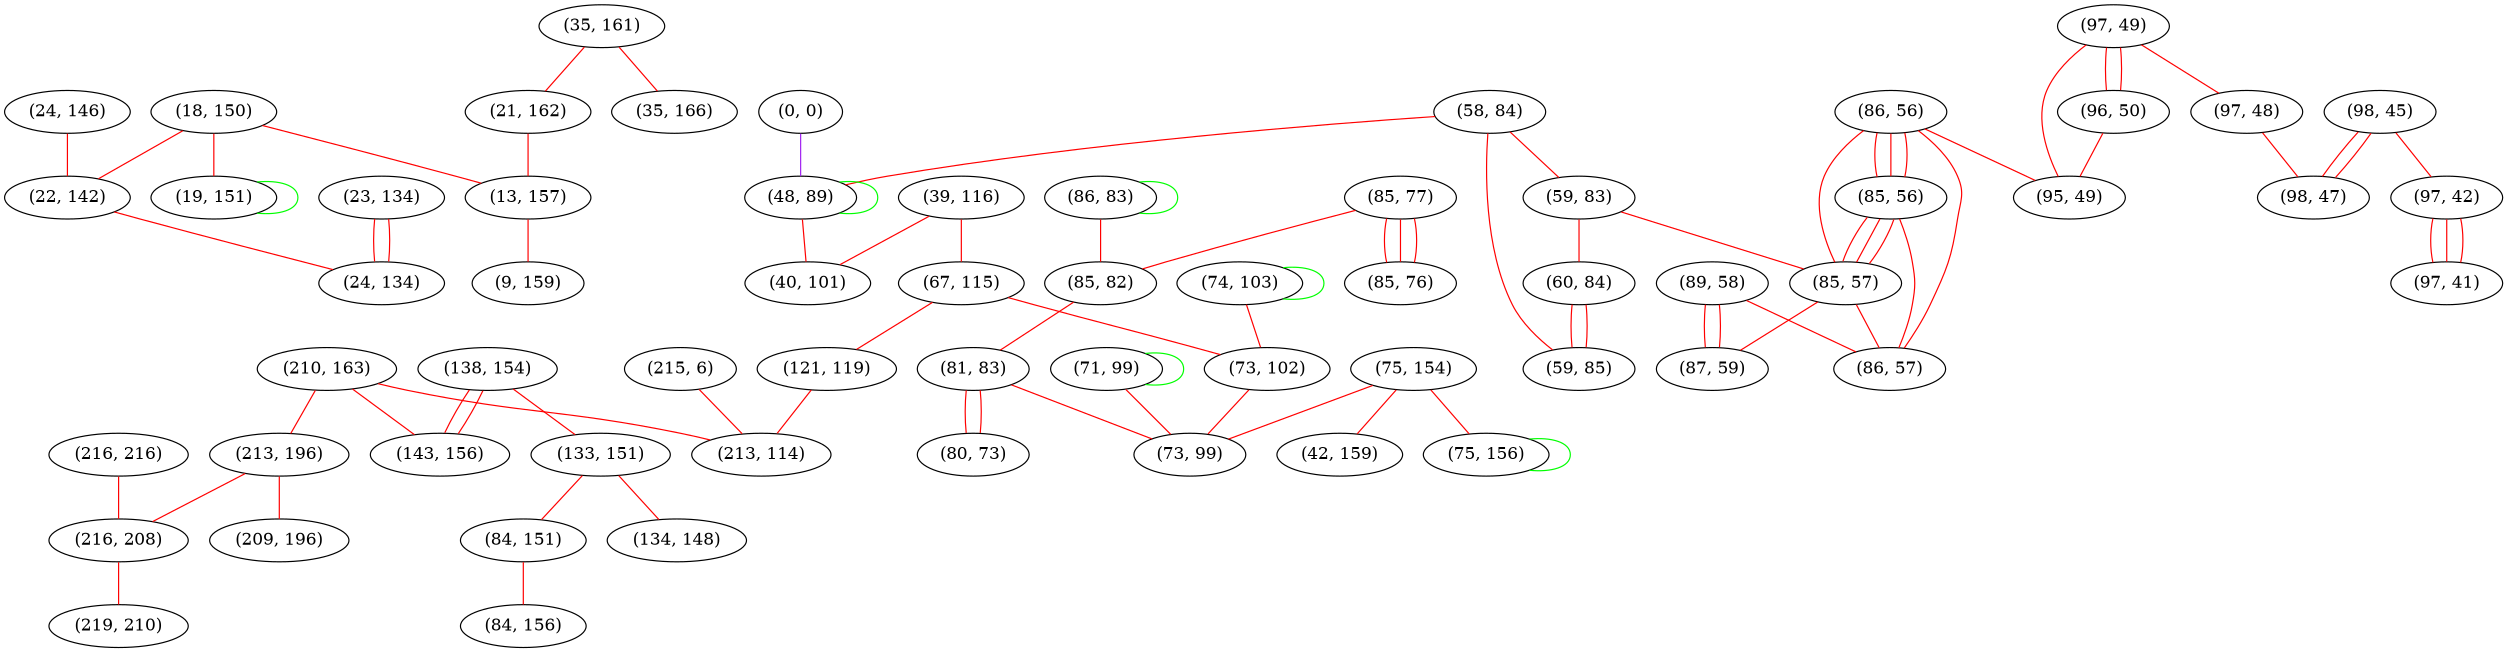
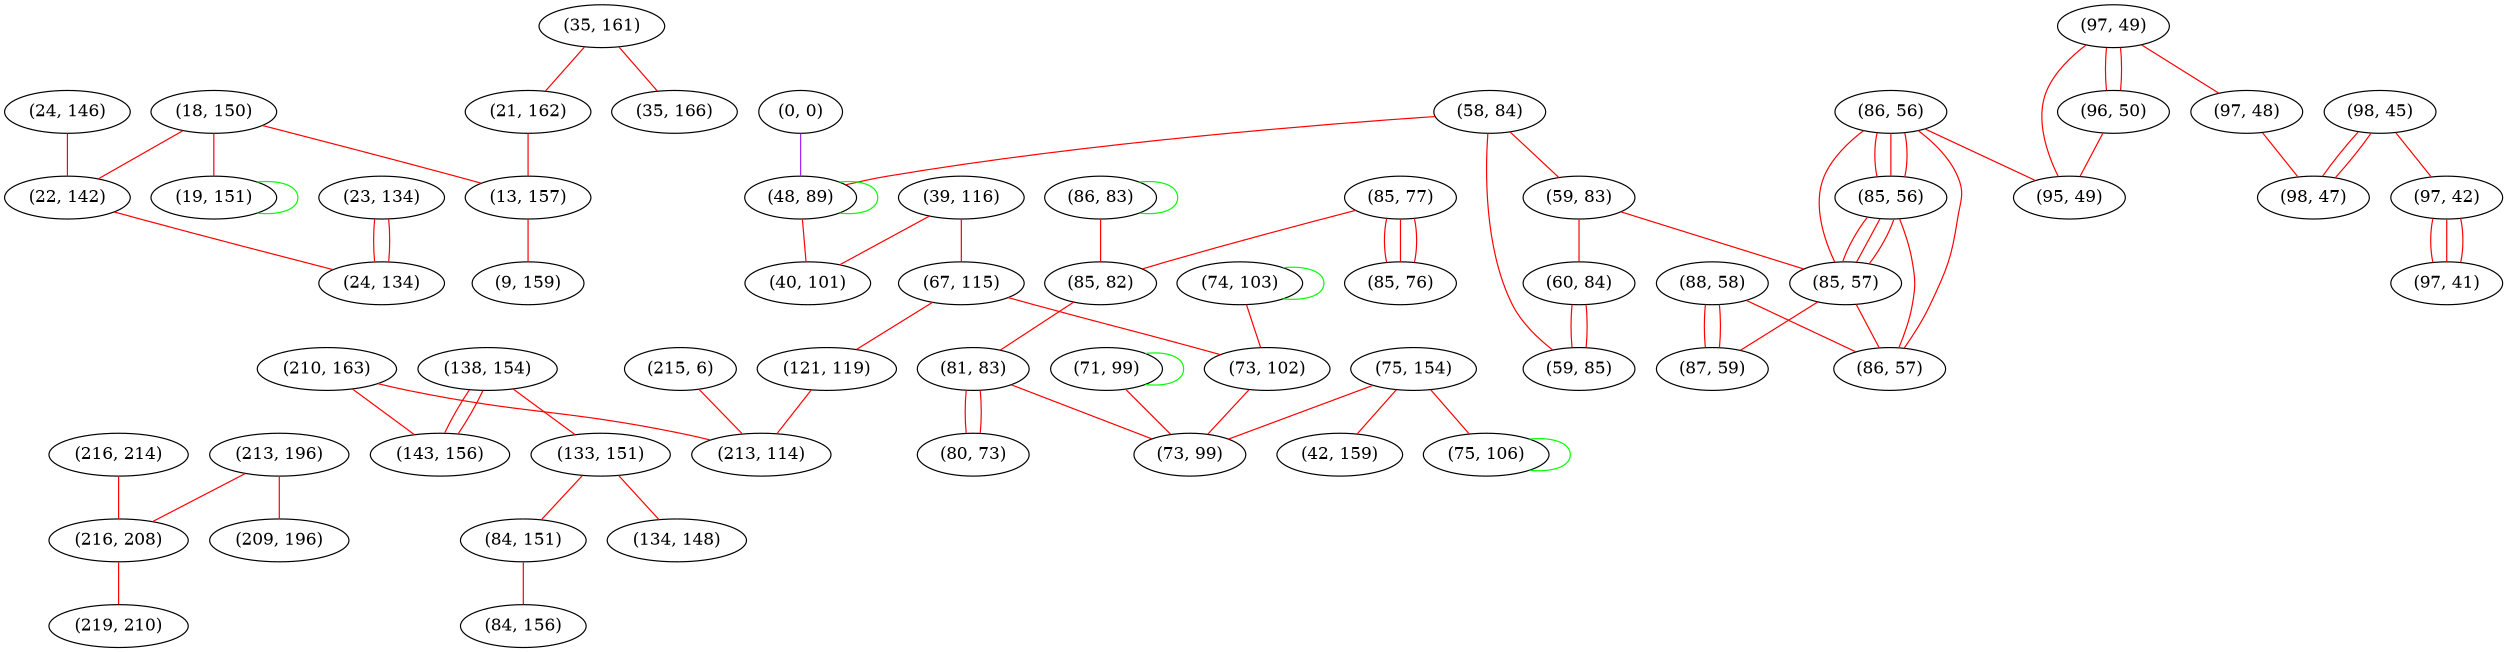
  graph {
    edge [color=red weight=1]
    "(18, 150)"
    "(22, 142)"
    "(13, 157)"
    "(19, 151)"
    "(24, 134)"
    "(9, 159)"
    "(210, 163)"
    "(213, 196)"
    "(143, 156)"
    "(213, 114)"
    "(216, 208)"
    "(209, 196)"
    "(58, 84)"
    "(48, 89)"
    "(59, 83)"
    "(59, 85)"
    "(40, 101)"
    "(85, 57)"
    "(60, 84)"
    "(86, 56)"
    "(85, 56)"
    "(86, 57)"
    "(95, 49)"
    "(87, 59)"
    "(97, 49)"
    "(97, 48)"
    "(96, 50)"
    "(98, 47)"
-   "(88, 58)" [label="(89, 58)"]
+   "(88, 58)"
    "(86, 83)"
    "(85, 82)"
    "(81, 83)"
    "(75, 154)"
-   "(75, 156)"
+   "(75, 156)" [label="(75, 106)"]
    "(42, 159)"
    "(73, 99)"
    "(84, 151)"
    "(84, 156)"
    "(0, 0)"
    "(138, 154)"
    "(133, 151)"
    "(134, 148)"
-   "(216, 214)" [label="(216, 216)"]
+   "(216, 214)"
    "(219, 210)"
    "(85, 77)"
    "(85, 76)"
    "(39, 116)"
    "(67, 115)"
    "(121, 119)"
    "(73, 102)"
    "(24, 146)"
    n52 [label="(80, 73)"]
    "(35, 161)"
    "(21, 162)"
    "(35, 166)"
    "(98, 45)"
    "(97, 42)"
    "(97, 41)"
    "(23, 134)"
    "(74, 103)"
    "(71, 99)"
    "(215, 6)"
    "(18, 150)" -- "(22, 142)"
    "(18, 150)" -- "(13, 157)"
    "(18, 150)" -- "(19, 151)"
    "(22, 142)" -- "(24, 134)"
    "(13, 157)" -- "(9, 159)"
    "(19, 151)" -- "(19, 151)" [color=green weight=2]
-   "(210, 163)" -- "(213, 196)"
    "(210, 163)" -- "(143, 156)"
    "(210, 163)" -- "(213, 114)"
    "(213, 196)" -- "(216, 208)"
    "(213, 196)" -- "(209, 196)"
    "(216, 208)" -- "(219, 210)"
    "(58, 84)" -- "(48, 89)"
    "(58, 84)" -- "(59, 83)"
    "(58, 84)" -- "(59, 85)"
    "(48, 89)" -- "(48, 89)" [color=green weight=2]
    "(48, 89)" -- "(40, 101)"
    "(59, 83)" -- "(85, 57)"
    "(59, 83)" -- "(60, 84)"
    "(85, 57)" -- "(86, 57)"
    "(85, 57)" -- "(87, 59)"
    "(60, 84)" -- "(59, 85)"
    "(60, 84)" -- "(59, 85)"
    "(86, 56)" -- "(85, 57)"
    "(86, 56)" -- "(85, 56)"
    "(86, 56)" -- "(85, 56)"
    "(86, 56)" -- "(85, 56)"
    "(86, 56)" -- "(86, 57)"
    "(86, 56)" -- "(95, 49)"
    "(85, 56)" -- "(85, 57)"
    "(85, 56)" -- "(85, 57)"
    "(85, 56)" -- "(85, 57)"
    "(85, 56)" -- "(86, 57)"
    "(97, 49)" -- "(95, 49)"
    "(97, 49)" -- "(97, 48)"
    "(97, 49)" -- "(96, 50)"
    "(97, 49)" -- "(96, 50)"
    "(97, 48)" -- "(98, 47)"
    "(96, 50)" -- "(95, 49)"
    "(88, 58)" -- "(86, 57)"
    "(88, 58)" -- "(87, 59)"
    "(88, 58)" -- "(87, 59)"
    "(86, 83)" -- "(86, 83)" [color=green weight=2]
    "(86, 83)" -- "(85, 82)"
    "(85, 82)" -- "(81, 83)"
    "(81, 83)" -- "(73, 99)"
    "(81, 83)" -- n52
    "(81, 83)" -- n52
    "(75, 154)" -- "(75, 156)"
    "(75, 154)" -- "(42, 159)"
    "(75, 154)" -- "(73, 99)"
    "(75, 156)" -- "(75, 156)" [color=green weight=2]
    "(84, 151)" -- "(84, 156)"
    "(0, 0)" -- "(48, 89)" [color=purple weight=4]
    "(138, 154)" -- "(143, 156)"
    "(138, 154)" -- "(143, 156)"
    "(138, 154)" -- "(133, 151)"
    "(133, 151)" -- "(84, 151)"
    "(133, 151)" -- "(134, 148)"
    "(216, 214)" -- "(216, 208)"
    "(85, 77)" -- "(85, 82)"
    "(85, 77)" -- "(85, 76)"
    "(85, 77)" -- "(85, 76)"
    "(85, 77)" -- "(85, 76)"
    "(39, 116)" -- "(40, 101)"
    "(39, 116)" -- "(67, 115)"
    "(67, 115)" -- "(121, 119)"
    "(67, 115)" -- "(73, 102)"
    "(121, 119)" -- "(213, 114)"
    "(73, 102)" -- "(73, 99)"
    "(24, 146)" -- "(22, 142)"
    "(35, 161)" -- "(21, 162)"
    "(35, 161)" -- "(35, 166)"
    "(21, 162)" -- "(13, 157)"
    "(98, 45)" -- "(98, 47)"
    "(98, 45)" -- "(98, 47)"
    "(98, 45)" -- "(97, 42)"
    "(97, 42)" -- "(97, 41)"
    "(97, 42)" -- "(97, 41)"
    "(97, 42)" -- "(97, 41)"
    "(23, 134)" -- "(24, 134)"
    "(23, 134)" -- "(24, 134)"
    "(74, 103)" -- "(73, 102)"
    "(74, 103)" -- "(74, 103)" [color=green weight=2]
    "(71, 99)" -- "(73, 99)"
    "(71, 99)" -- "(71, 99)" [color=green weight=2]
    "(215, 6)" -- "(213, 114)"
  }
